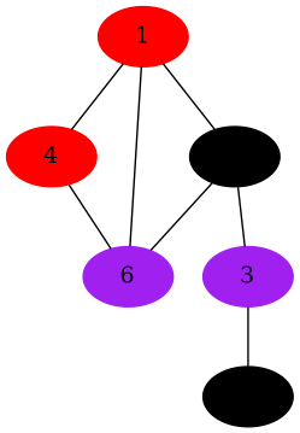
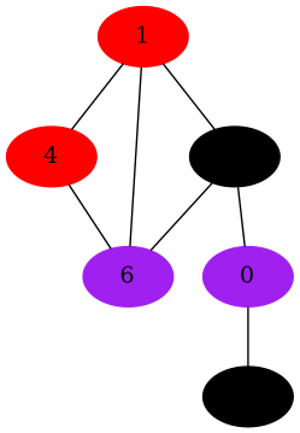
  graph {
    node [color=red style=filled]
    1 [super="+10+15+16+20"]
    2 [color=black super="+9+14+17+19"]
    4 [super="+5+8+17"]
    6 [color=purple]
-   3 [color=purple super="+8+11+16"]
+   3 [color=purple super="+8+11+16" label=0]
    12 [color=black super="+7+18"]
    1 -- 2
    1 -- 4
    1 -- 6
    2 -- 6
    2 -- 3
    4 -- 6
    3 -- 12
  }
